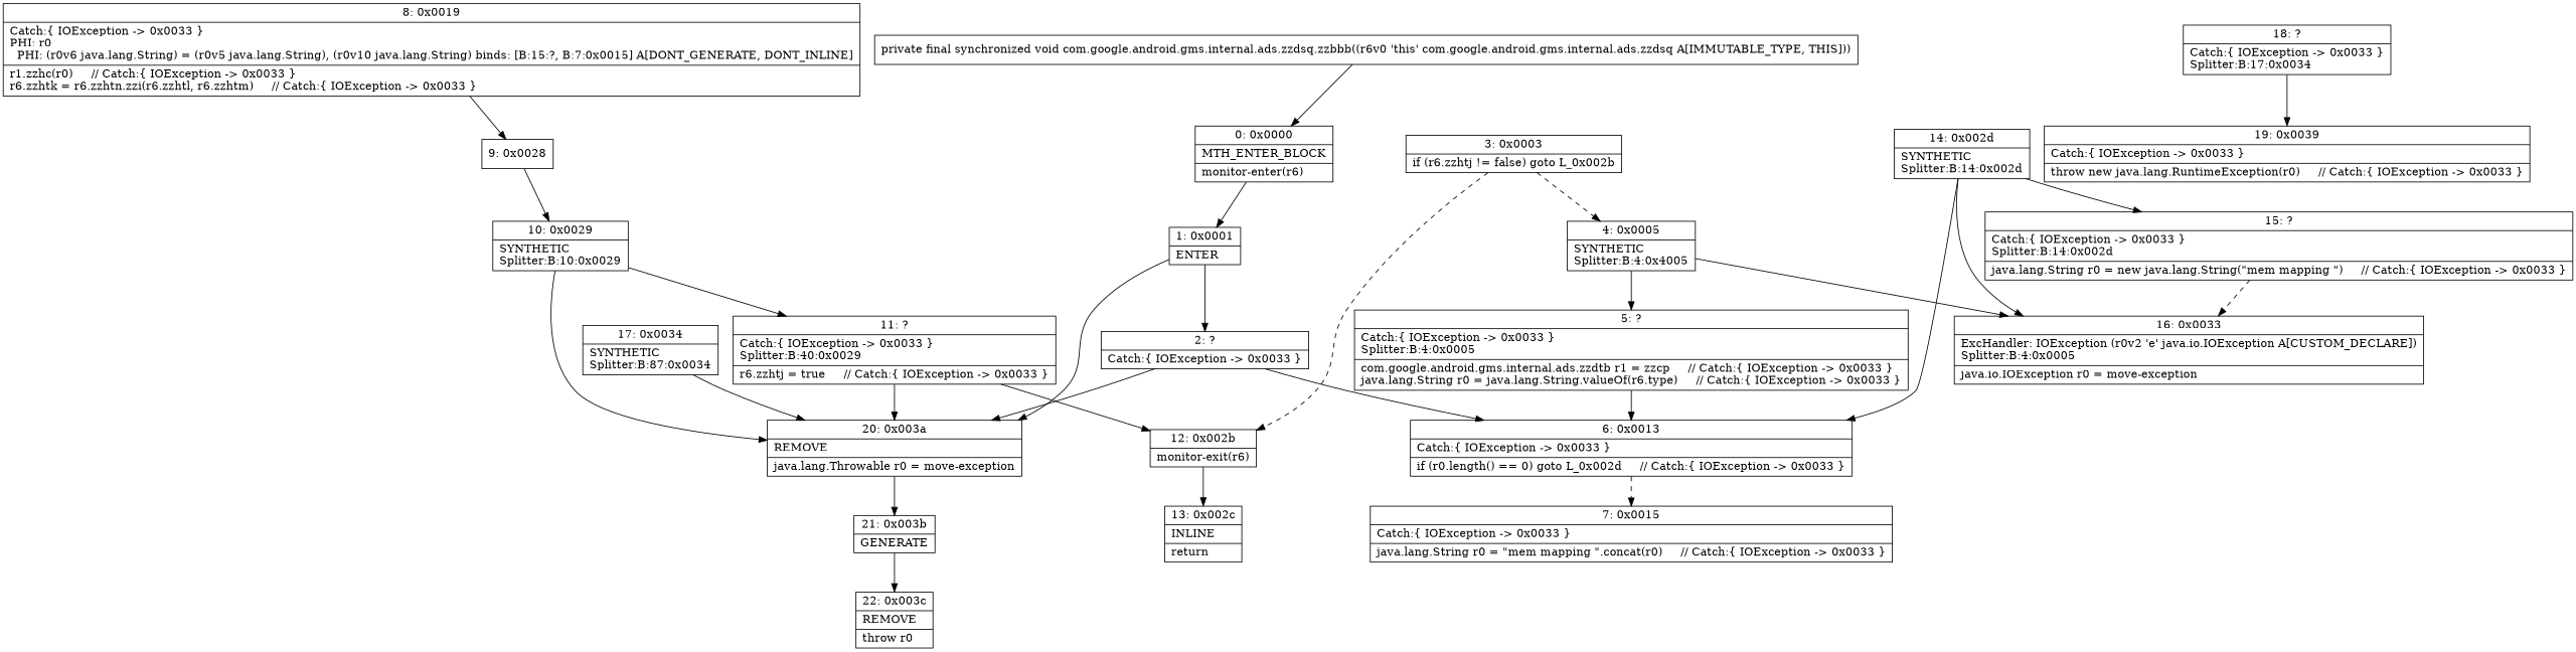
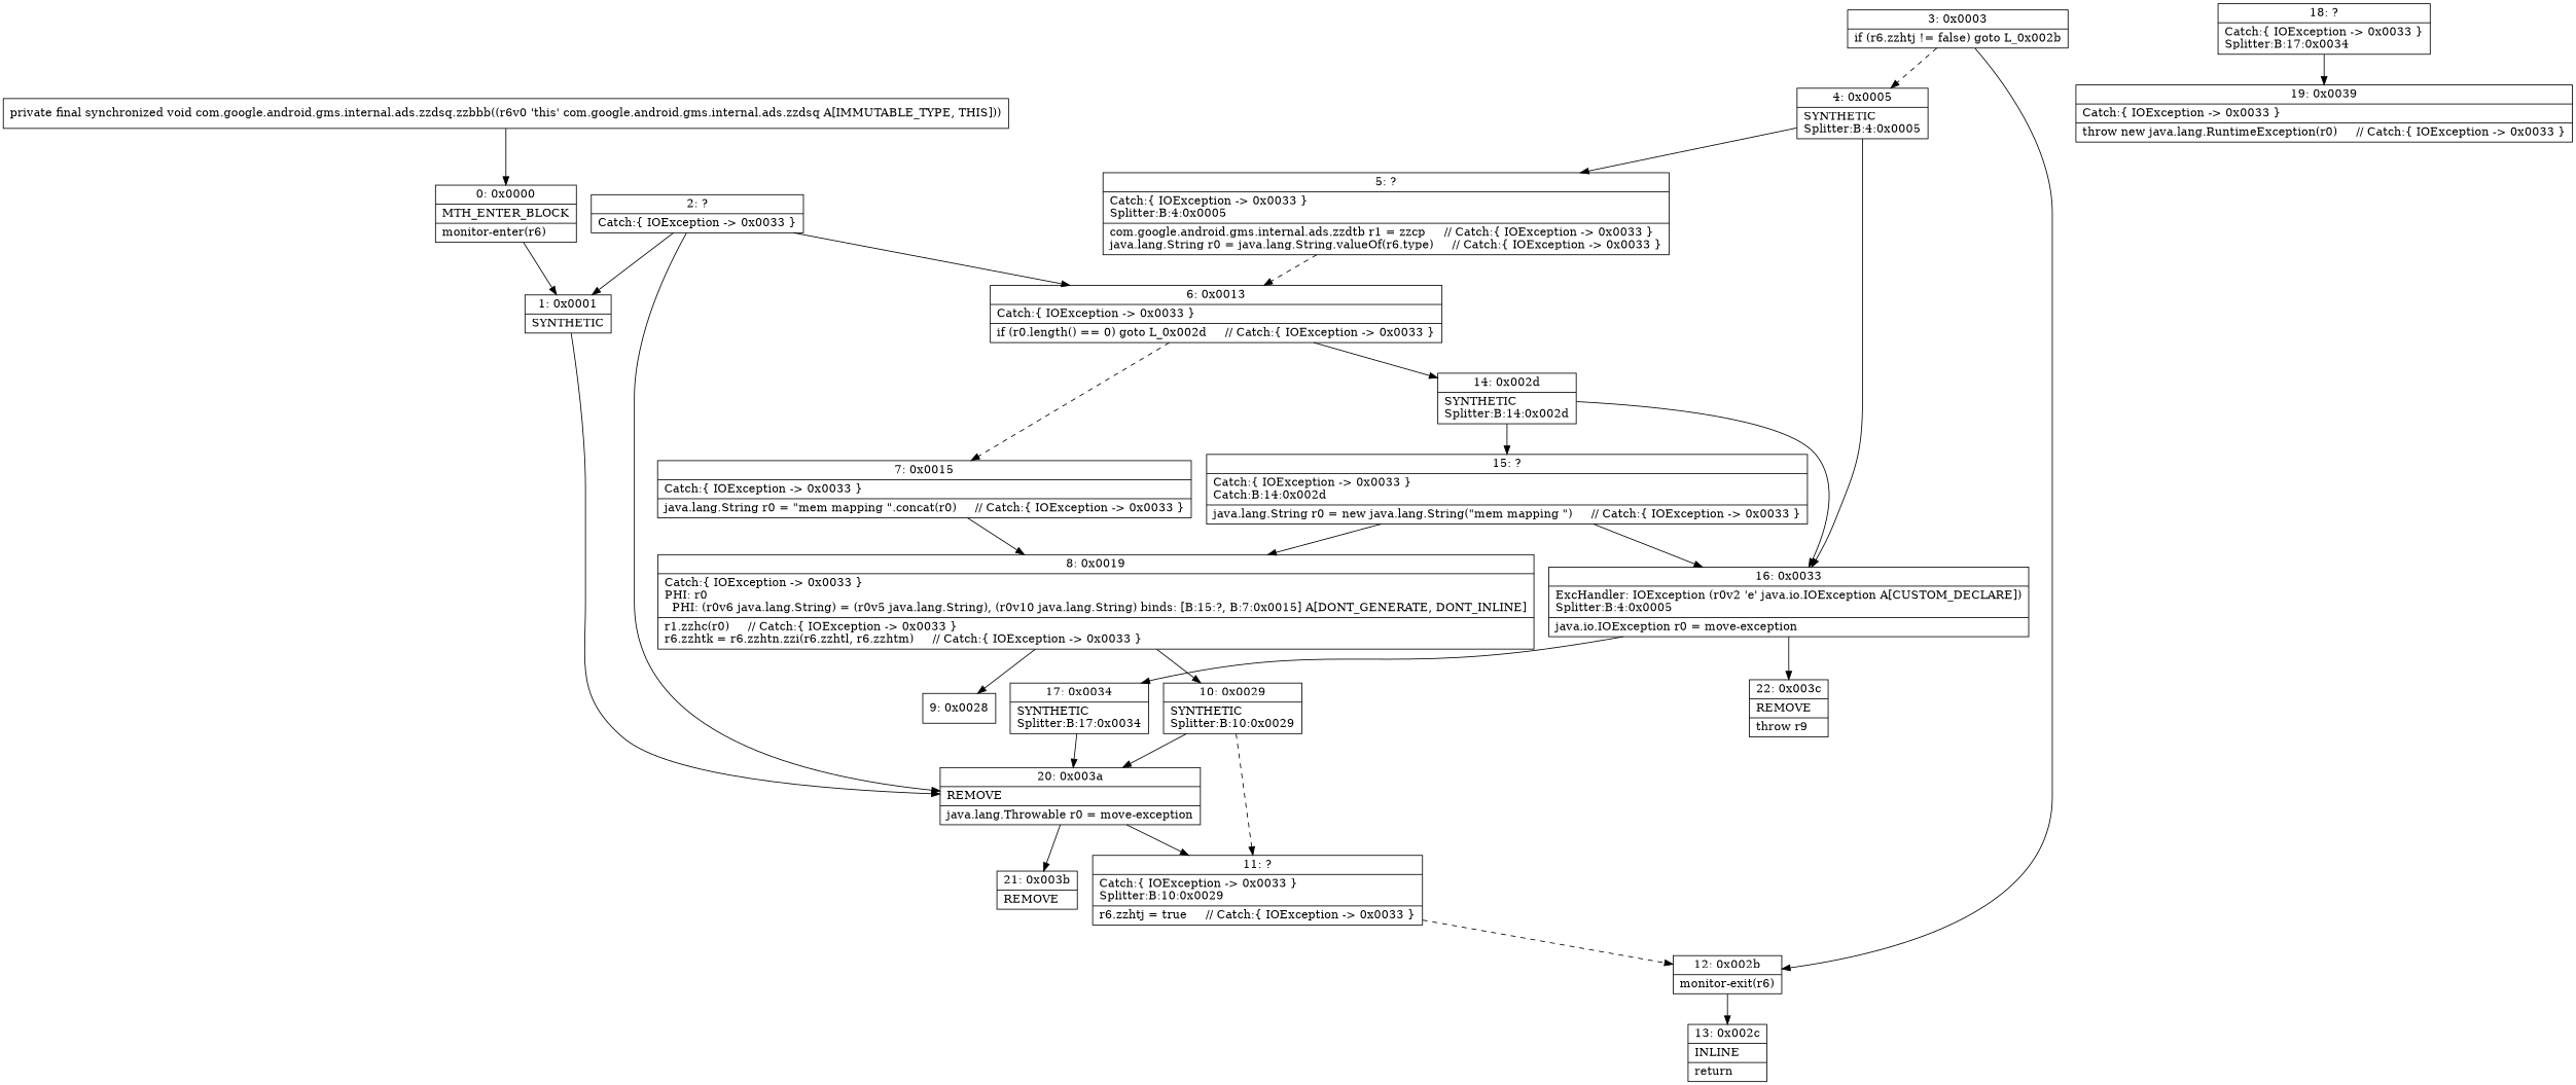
  digraph {
    node [shape=record]
    n1 [label="{0\:\ 0x0000|MTH_ENTER_BLOCK\l|monitor\-enter(r6)\l}"]
-   n2 [label="{1\:\ 0x0001|ENTER\l}"]
+   n2 [label="{1\:\ 0x0001|SYNTHETIC\l}"]
    n3 [label="{2\:\ ?|Catch:\{ IOException \-\> 0x0033 \}\l}"]
    n4 [label="{20\:\ 0x003a|REMOVE\l|java.lang.Throwable r0 = move\-exception\l}"]
    n5 [label="{6\:\ 0x0013|Catch:\{ IOException \-\> 0x0033 \}\l|if (r0.length() == 0) goto L_0x002d     \/\/ Catch:\{ IOException \-\> 0x0033 \}\l}"]
-   n6 [label="{21\:\ 0x003b|GENERATE\l}"]
+   n6 [label="{21\:\ 0x003b|REMOVE\l}"]
    n7 [label="{3\:\ 0x0003|if (r6.zzhtj != false) goto L_0x002b\l}"]
-   n8 [label="{4\:\ 0x0005|SYNTHETIC\lSplitter:B:4:0x4005\l}"]
+   n8 [label="{4\:\ 0x0005|SYNTHETIC\lSplitter:B:4:0x0005\l}"]
    n9 [label="{12\:\ 0x002b|monitor\-exit(r6)\l}"]
    n10 [label="{5\:\ ?|Catch:\{ IOException \-\> 0x0033 \}\lSplitter:B:4:0x0005\l|com.google.android.gms.internal.ads.zzdtb r1 = zzcp     \/\/ Catch:\{ IOException \-\> 0x0033 \}\ljava.lang.String r0 = java.lang.String.valueOf(r6.type)     \/\/ Catch:\{ IOException \-\> 0x0033 \}\l}"]
    n11 [label="{16\:\ 0x0033|ExcHandler: IOException (r0v2 'e' java.io.IOException A[CUSTOM_DECLARE])\lSplitter:B:4:0x0005\l|java.io.IOException r0 = move\-exception\l}"]
    n12 [label="{13\:\ 0x002c|INLINE\l|return\l}"]
-   n13 [label="{17\:\ 0x0034|SYNTHETIC\lSplitter:B:87:0x0034\l}"]
+   n13 [label="{17\:\ 0x0034|SYNTHETIC\lSplitter:B:17:0x0034\l}"]
    n14 [label="{7\:\ 0x0015|Catch:\{ IOException \-\> 0x0033 \}\l|java.lang.String r0 = \"mem mapping \".concat(r0)     \/\/ Catch:\{ IOException \-\> 0x0033 \}\l}"]
    n15 [label="{14\:\ 0x002d|SYNTHETIC\lSplitter:B:14:0x002d\l}"]
    n16 [label="{8\:\ 0x0019|Catch:\{ IOException \-\> 0x0033 \}\lPHI: r0 \l  PHI: (r0v6 java.lang.String) = (r0v5 java.lang.String), (r0v10 java.lang.String) binds: [B:15:?, B:7:0x0015] A[DONT_GENERATE, DONT_INLINE]\l|r1.zzhc(r0)     \/\/ Catch:\{ IOException \-\> 0x0033 \}\lr6.zzhtk = r6.zzhtn.zzi(r6.zzhtl, r6.zzhtm)     \/\/ Catch:\{ IOException \-\> 0x0033 \}\l}"]
-   n17 [label="{15\:\ ?|Catch:\{ IOException \-\> 0x0033 \}\lSplitter:B:14:0x002d\l|java.lang.String r0 = new java.lang.String(\"mem mapping \")     \/\/ Catch:\{ IOException \-\> 0x0033 \}\l}"]
+   n17 [label="{15\:\ ?|Catch:\{ IOException \-\> 0x0033 \}\lCatch:B:14:0x002d\l|java.lang.String r0 = new java.lang.String(\"mem mapping \")     \/\/ Catch:\{ IOException \-\> 0x0033 \}\l}"]
    n18 [label="{9\:\ 0x0028}"]
    n19 [label="{10\:\ 0x0029|SYNTHETIC\lSplitter:B:10:0x0029\l}"]
-   n20 [label="{11\:\ ?|Catch:\{ IOException \-\> 0x0033 \}\lSplitter:B:40:0x0029\l|r6.zzhtj = true     \/\/ Catch:\{ IOException \-\> 0x0033 \}\l}"]
+   n20 [label="{11\:\ ?|Catch:\{ IOException \-\> 0x0033 \}\lSplitter:B:10:0x0029\l|r6.zzhtj = true     \/\/ Catch:\{ IOException \-\> 0x0033 \}\l}"]
    n21 [label="{18\:\ ?|Catch:\{ IOException \-\> 0x0033 \}\lSplitter:B:17:0x0034\l}"]
    n22 [label="{19\:\ 0x0039|Catch:\{ IOException \-\> 0x0033 \}\l|throw new java.lang.RuntimeException(r0)     \/\/ Catch:\{ IOException \-\> 0x0033 \}\l}"]
-   n23 [label="{22\:\ 0x003c|REMOVE\l|throw r0\l}"]
+   n23 [label="{22\:\ 0x003c|REMOVE\l|throw r9\l}"]
    n24 [label="{private final synchronized void com.google.android.gms.internal.ads.zzdsq.zzbbb((r6v0 'this' com.google.android.gms.internal.ads.zzdsq A[IMMUTABLE_TYPE, THIS])) }"]
    n1 -> n2
-   n2 -> n3
+   n3 -> n2
    n2 -> n4
    n3 -> n4
    n3 -> n5
    n4 -> n6
    n5 -> n14 [style=dashed]
-   n15 -> n5
-   n6 -> n23
+   n5 -> n15
+   n11 -> n23
    n7 -> n8 [style=dashed]
-   n7 -> n9 [style=dashed]
+   n7 -> n9
    n8 -> n10
    n8 -> n11
    n9 -> n12
-   n10 -> n5
+   n10 -> n5 [style=dashed]
+   n11 -> n13
    n13 -> n4
+   n14 -> n16
    n15 -> n11
    n15 -> n17
    n16 -> n18
-   n17 -> n11 [style=dashed]
-   n18 -> n19
+   n17 -> n11
+   n17 -> n16
+   n16 -> n19
    n19 -> n4
-   n19 -> n20
-   n20 -> n4
-   n20 -> n9
+   n19 -> n20 [style=dashed]
+   n4 -> n20
+   n20 -> n9 [style=dashed]
    n21 -> n22
    n24 -> n1
  }
